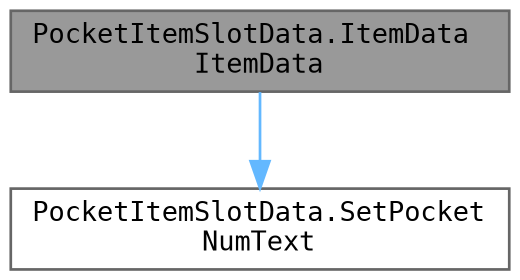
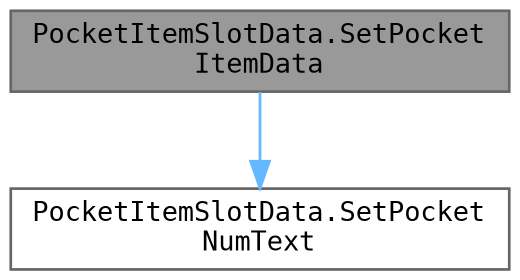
  digraph {
    rankdir=TB
    fontname="DejaVu Sans Mono"
    node [fontname="DejaVu Sans Mono" fontsize=10 shape=box style=filled]
-   n1 [color=gray40 fillcolor=grey60 fontcolor=black height=0.2 label="PocketItemSlotData.ItemData\lItemData" width=0.4]
+   n1 [color=gray40 fillcolor=grey60 fontcolor=black height=0.2 label="PocketItemSlotData.SetPocket\lItemData" width=0.4]
    n2 [color=grey40 fillcolor=white height=0.2 label="PocketItemSlotData.SetPocket\lNumText" width=0.4]
    n1 -> n2 [color=steelblue1 fontname="DejaVu Sans Mono" fontsize=10 labelfontname=Helvetica labelfontsize=10 style=solid]
  }
